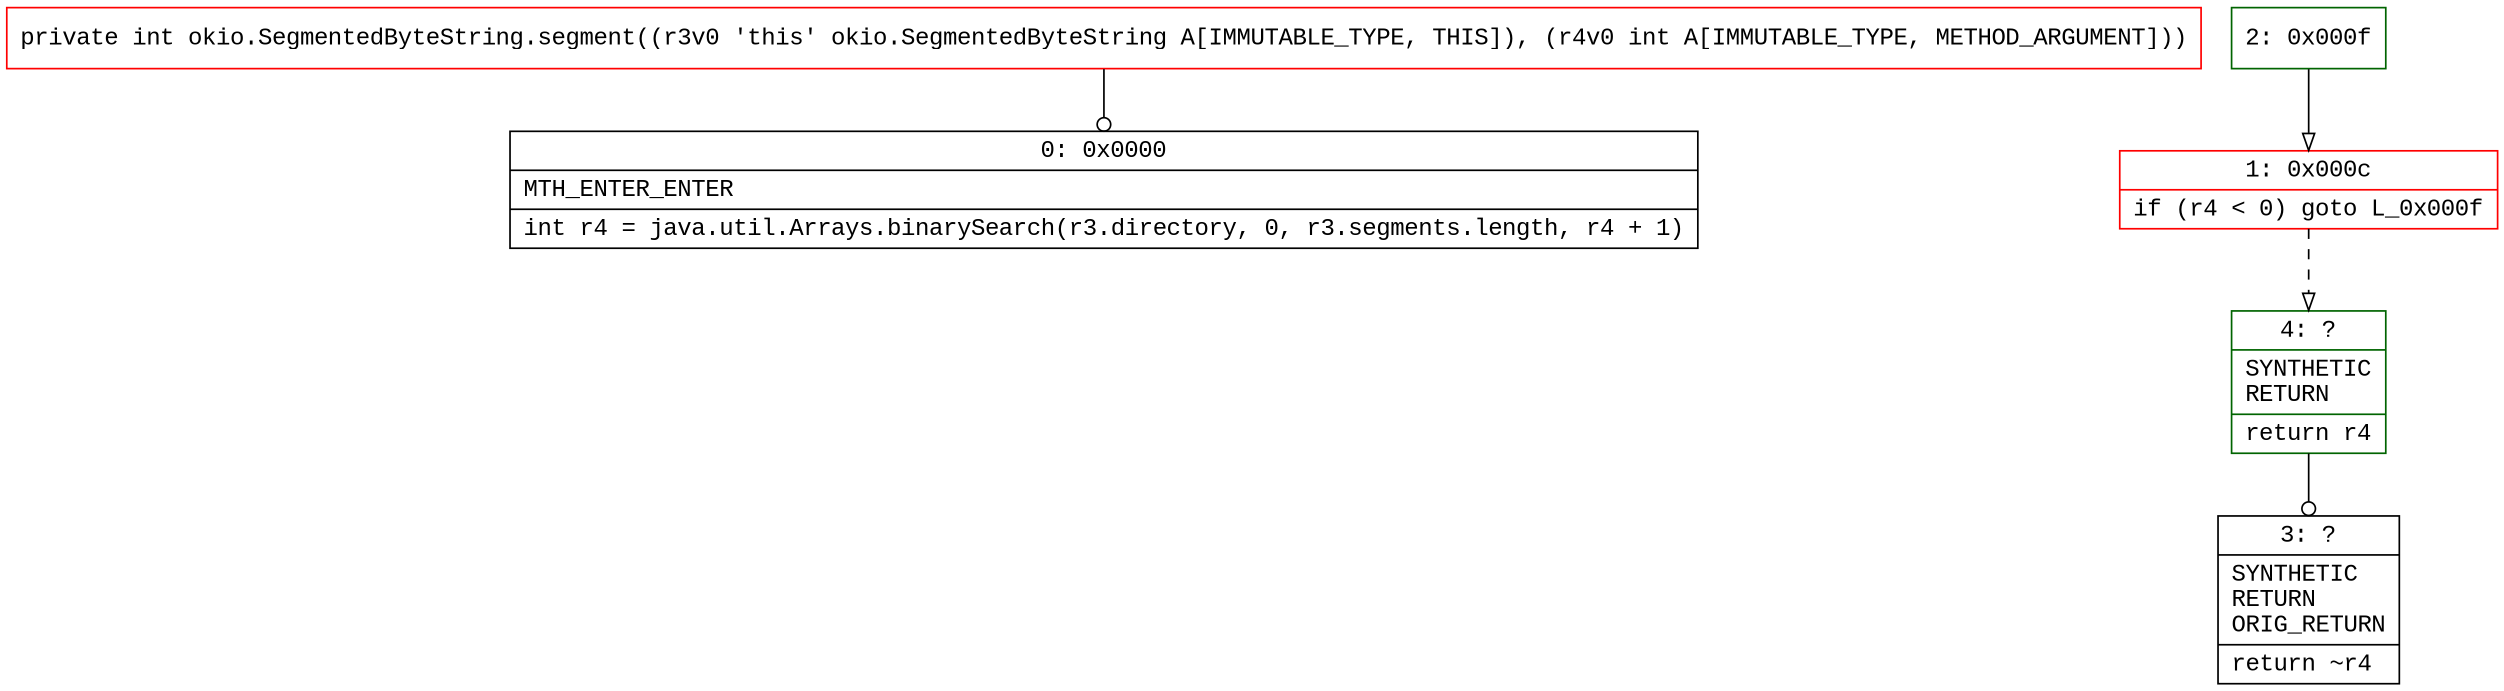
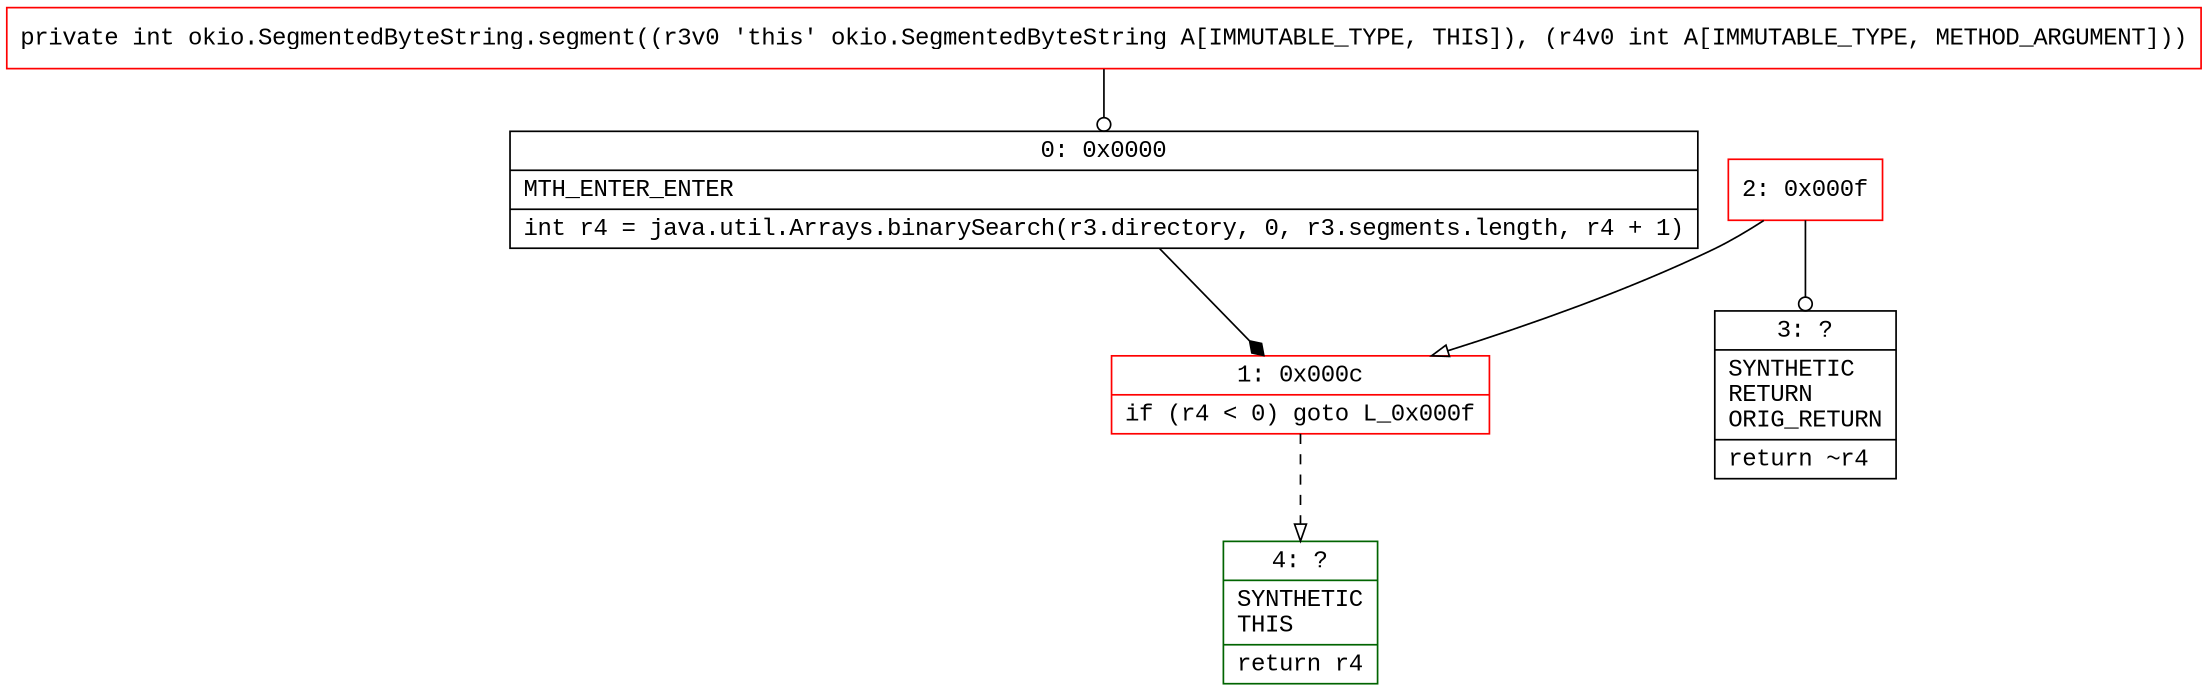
  digraph {
    fontname="Liberation Mono"
    node [color=black fontname="Liberation Mono" shape=record]
    edge [arrowhead=onormal fontname="Liberation Mono"]
    n1 [label="{0\:\ 0x0000|MTH_ENTER_ENTER\l|int r4 = java.util.Arrays.binarySearch(r3.directory, 0, r3.segments.length, r4 + 1)\l}"]
    n2 [color=red label="{1\:\ 0x000c|if (r4 \< 0) goto L_0x000f\l}"]
-   n3 [color=darkgreen label="{4\:\ ?|SYNTHETIC\lRETURN\l|return r4\l}"]
-   n4 [color=darkgreen label="{2\:\ 0x000f}"]
+   n3 [color=darkgreen label="{4\:\ ?|SYNTHETIC\lTHIS\l|return r4\l}"]
+   n4 [color=red label="{2\:\ 0x000f}"]
    n5 [label="{3\:\ ?|SYNTHETIC\lRETURN\lORIG_RETURN\l|return ~r4\l}"]
    n6 [color=red label="{private int okio.SegmentedByteString.segment((r3v0 'this' okio.SegmentedByteString A[IMMUTABLE_TYPE, THIS]), (r4v0 int A[IMMUTABLE_TYPE, METHOD_ARGUMENT])) }"]
+   n1 -> n2 [arrowhead=diamond]
    n2 -> n3 [style=dashed]
    n4 -> n2
-   n3 -> n5 [arrowhead=odot]
+   n4 -> n5 [arrowhead=odot]
    n6 -> n1 [arrowhead=odot]
  }
